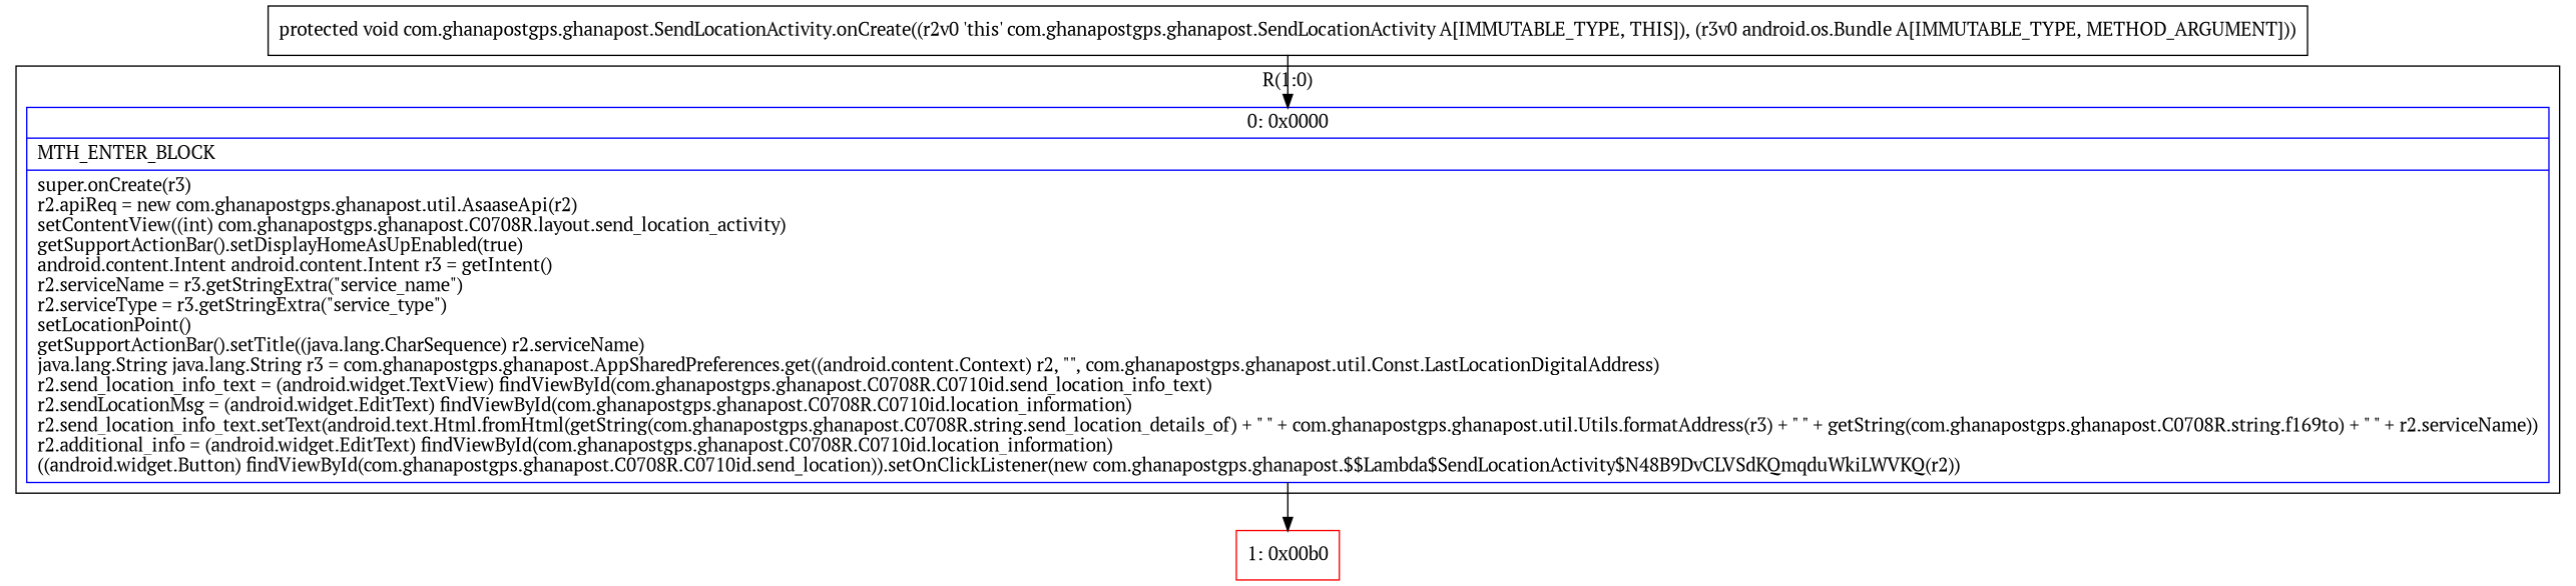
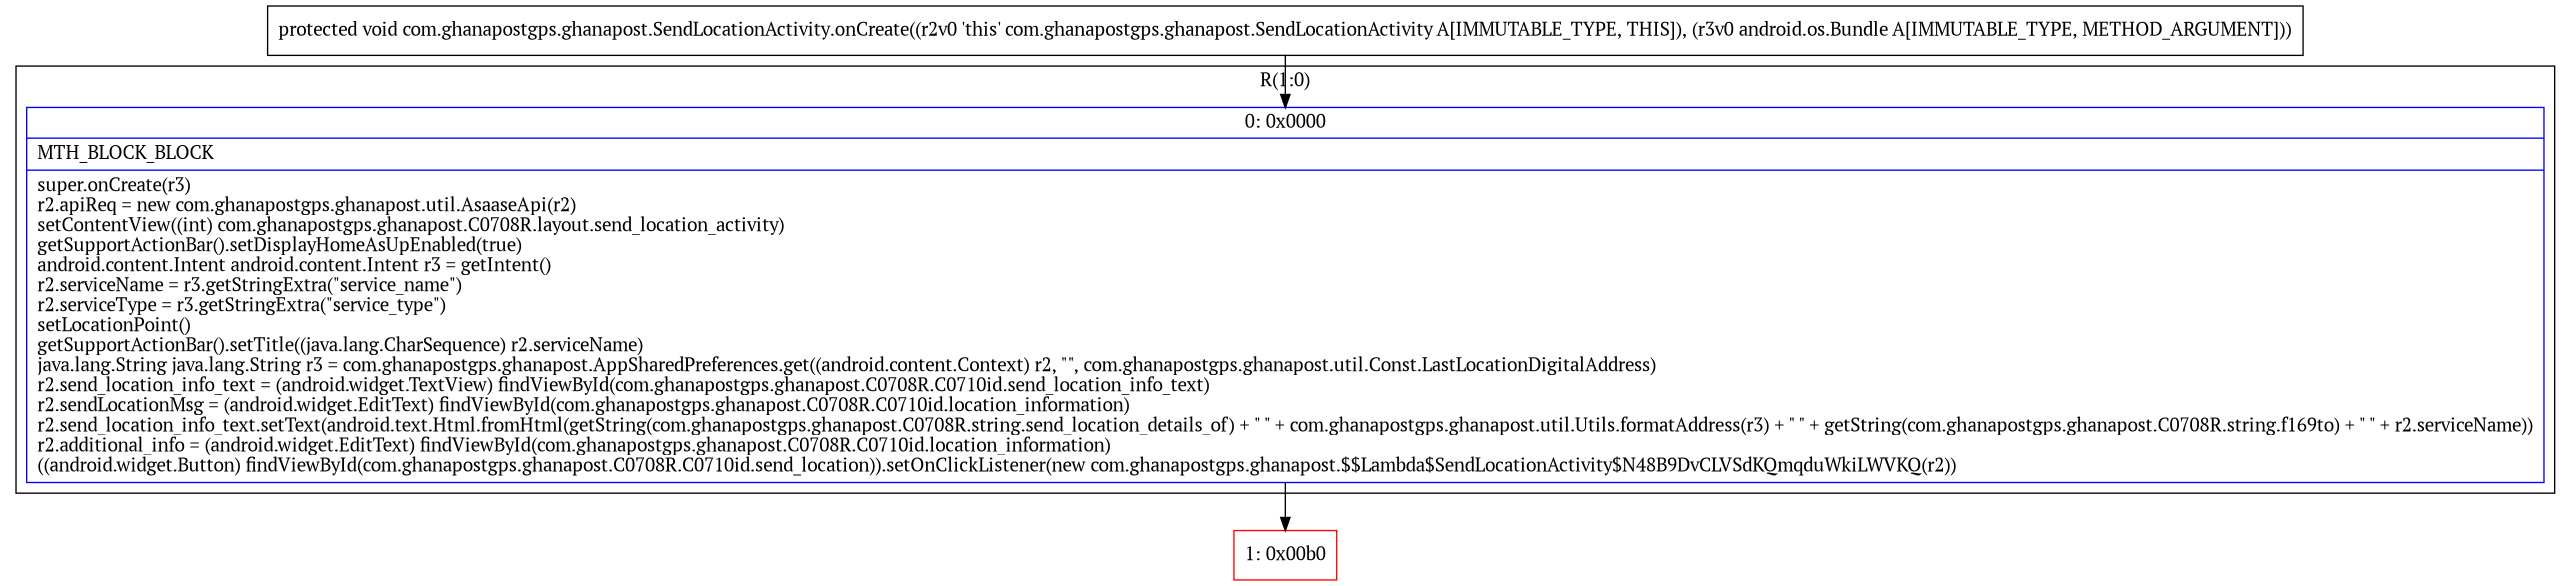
  digraph {
    fontname="PT Serif"
    node [shape=record fontname="PT Serif"]
    edge [fontname="PT Serif"]
-   n1 [color=blue label="{0\:\ 0x0000|MTH_ENTER_BLOCK\l|super.onCreate(r3)\lr2.apiReq = new com.ghanapostgps.ghanapost.util.AsaaseApi(r2)\lsetContentView((int) com.ghanapostgps.ghanapost.C0708R.layout.send_location_activity)\lgetSupportActionBar().setDisplayHomeAsUpEnabled(true)\landroid.content.Intent android.content.Intent r3 = getIntent()\lr2.serviceName = r3.getStringExtra(\"service_name\")\lr2.serviceType = r3.getStringExtra(\"service_type\")\lsetLocationPoint()\lgetSupportActionBar().setTitle((java.lang.CharSequence) r2.serviceName)\ljava.lang.String java.lang.String r3 = com.ghanapostgps.ghanapost.AppSharedPreferences.get((android.content.Context) r2, \"\", com.ghanapostgps.ghanapost.util.Const.LastLocationDigitalAddress)\lr2.send_location_info_text = (android.widget.TextView) findViewById(com.ghanapostgps.ghanapost.C0708R.C0710id.send_location_info_text)\lr2.sendLocationMsg = (android.widget.EditText) findViewById(com.ghanapostgps.ghanapost.C0708R.C0710id.location_information)\lr2.send_location_info_text.setText(android.text.Html.fromHtml(getString(com.ghanapostgps.ghanapost.C0708R.string.send_location_details_of) + \" \" + com.ghanapostgps.ghanapost.util.Utils.formatAddress(r3) + \" \" + getString(com.ghanapostgps.ghanapost.C0708R.string.f169to) + \" \" + r2.serviceName))\lr2.additional_info = (android.widget.EditText) findViewById(com.ghanapostgps.ghanapost.C0708R.C0710id.location_information)\l((android.widget.Button) findViewById(com.ghanapostgps.ghanapost.C0708R.C0710id.send_location)).setOnClickListener(new com.ghanapostgps.ghanapost.$$Lambda$SendLocationActivity$N48B9DvCLVSdKQmqduWkiLWVKQ(r2))\l}"]
+   n1 [color=blue label="{0\:\ 0x0000|MTH_BLOCK_BLOCK\l|super.onCreate(r3)\lr2.apiReq = new com.ghanapostgps.ghanapost.util.AsaaseApi(r2)\lsetContentView((int) com.ghanapostgps.ghanapost.C0708R.layout.send_location_activity)\lgetSupportActionBar().setDisplayHomeAsUpEnabled(true)\landroid.content.Intent android.content.Intent r3 = getIntent()\lr2.serviceName = r3.getStringExtra(\"service_name\")\lr2.serviceType = r3.getStringExtra(\"service_type\")\lsetLocationPoint()\lgetSupportActionBar().setTitle((java.lang.CharSequence) r2.serviceName)\ljava.lang.String java.lang.String r3 = com.ghanapostgps.ghanapost.AppSharedPreferences.get((android.content.Context) r2, \"\", com.ghanapostgps.ghanapost.util.Const.LastLocationDigitalAddress)\lr2.send_location_info_text = (android.widget.TextView) findViewById(com.ghanapostgps.ghanapost.C0708R.C0710id.send_location_info_text)\lr2.sendLocationMsg = (android.widget.EditText) findViewById(com.ghanapostgps.ghanapost.C0708R.C0710id.location_information)\lr2.send_location_info_text.setText(android.text.Html.fromHtml(getString(com.ghanapostgps.ghanapost.C0708R.string.send_location_details_of) + \" \" + com.ghanapostgps.ghanapost.util.Utils.formatAddress(r3) + \" \" + getString(com.ghanapostgps.ghanapost.C0708R.string.f169to) + \" \" + r2.serviceName))\lr2.additional_info = (android.widget.EditText) findViewById(com.ghanapostgps.ghanapost.C0708R.C0710id.location_information)\l((android.widget.Button) findViewById(com.ghanapostgps.ghanapost.C0708R.C0710id.send_location)).setOnClickListener(new com.ghanapostgps.ghanapost.$$Lambda$SendLocationActivity$N48B9DvCLVSdKQmqduWkiLWVKQ(r2))\l}"]
    n2 [color=red label="{1\:\ 0x00b0}"]
    n3 [label="{protected void com.ghanapostgps.ghanapost.SendLocationActivity.onCreate((r2v0 'this' com.ghanapostgps.ghanapost.SendLocationActivity A[IMMUTABLE_TYPE, THIS]), (r3v0 android.os.Bundle A[IMMUTABLE_TYPE, METHOD_ARGUMENT])) }"]
    subgraph cluster_1 {
      label="R(1:0)"
      n1
    }
    n1 -> n2
    n3 -> n1
  }
